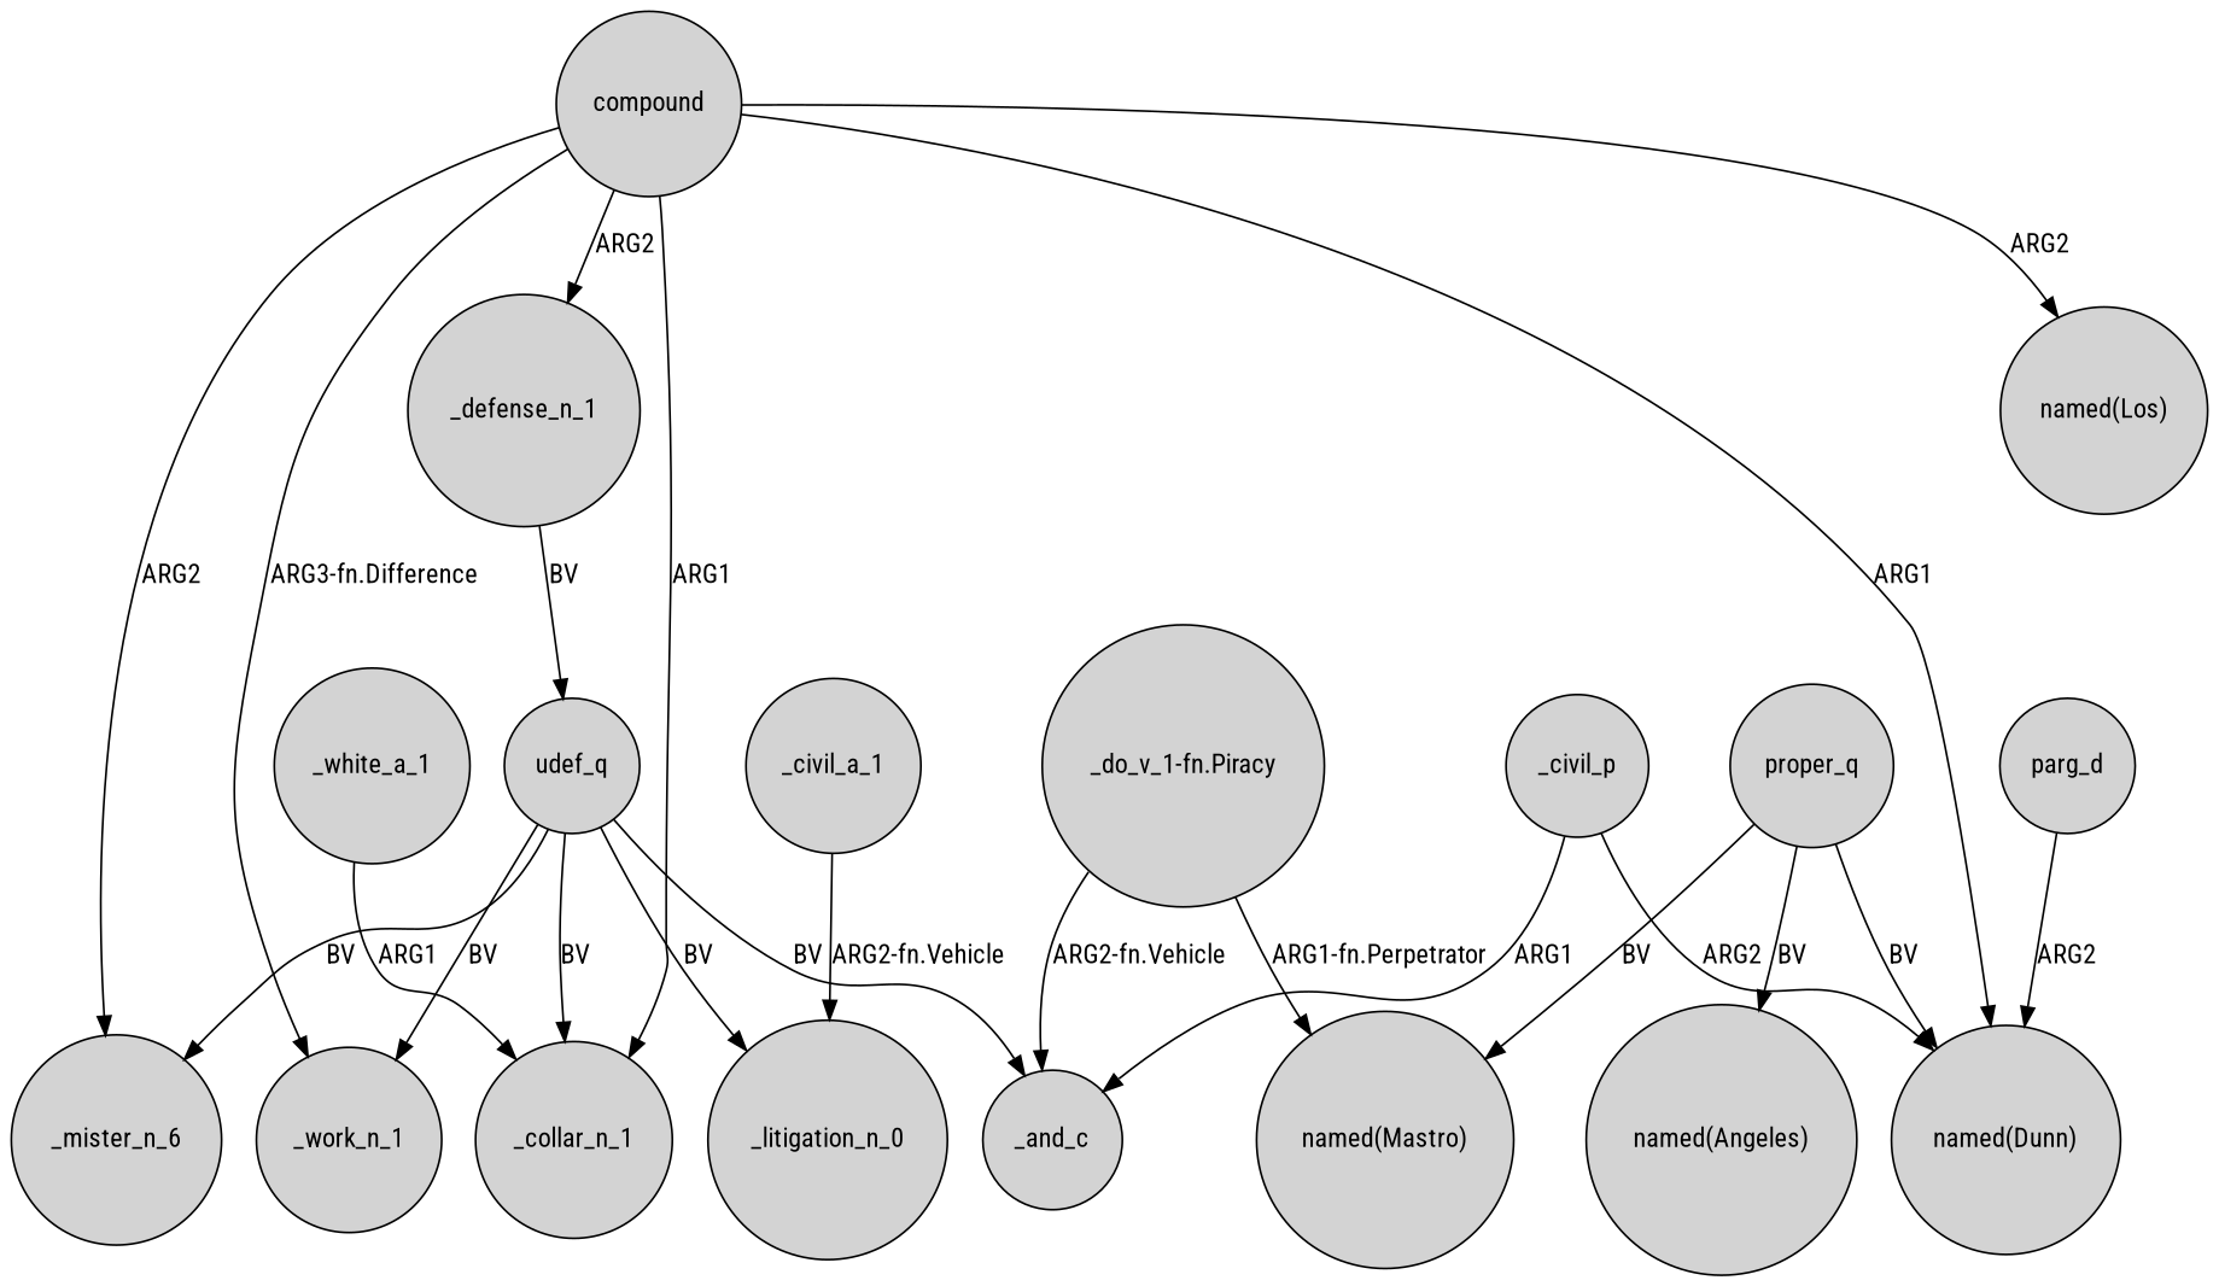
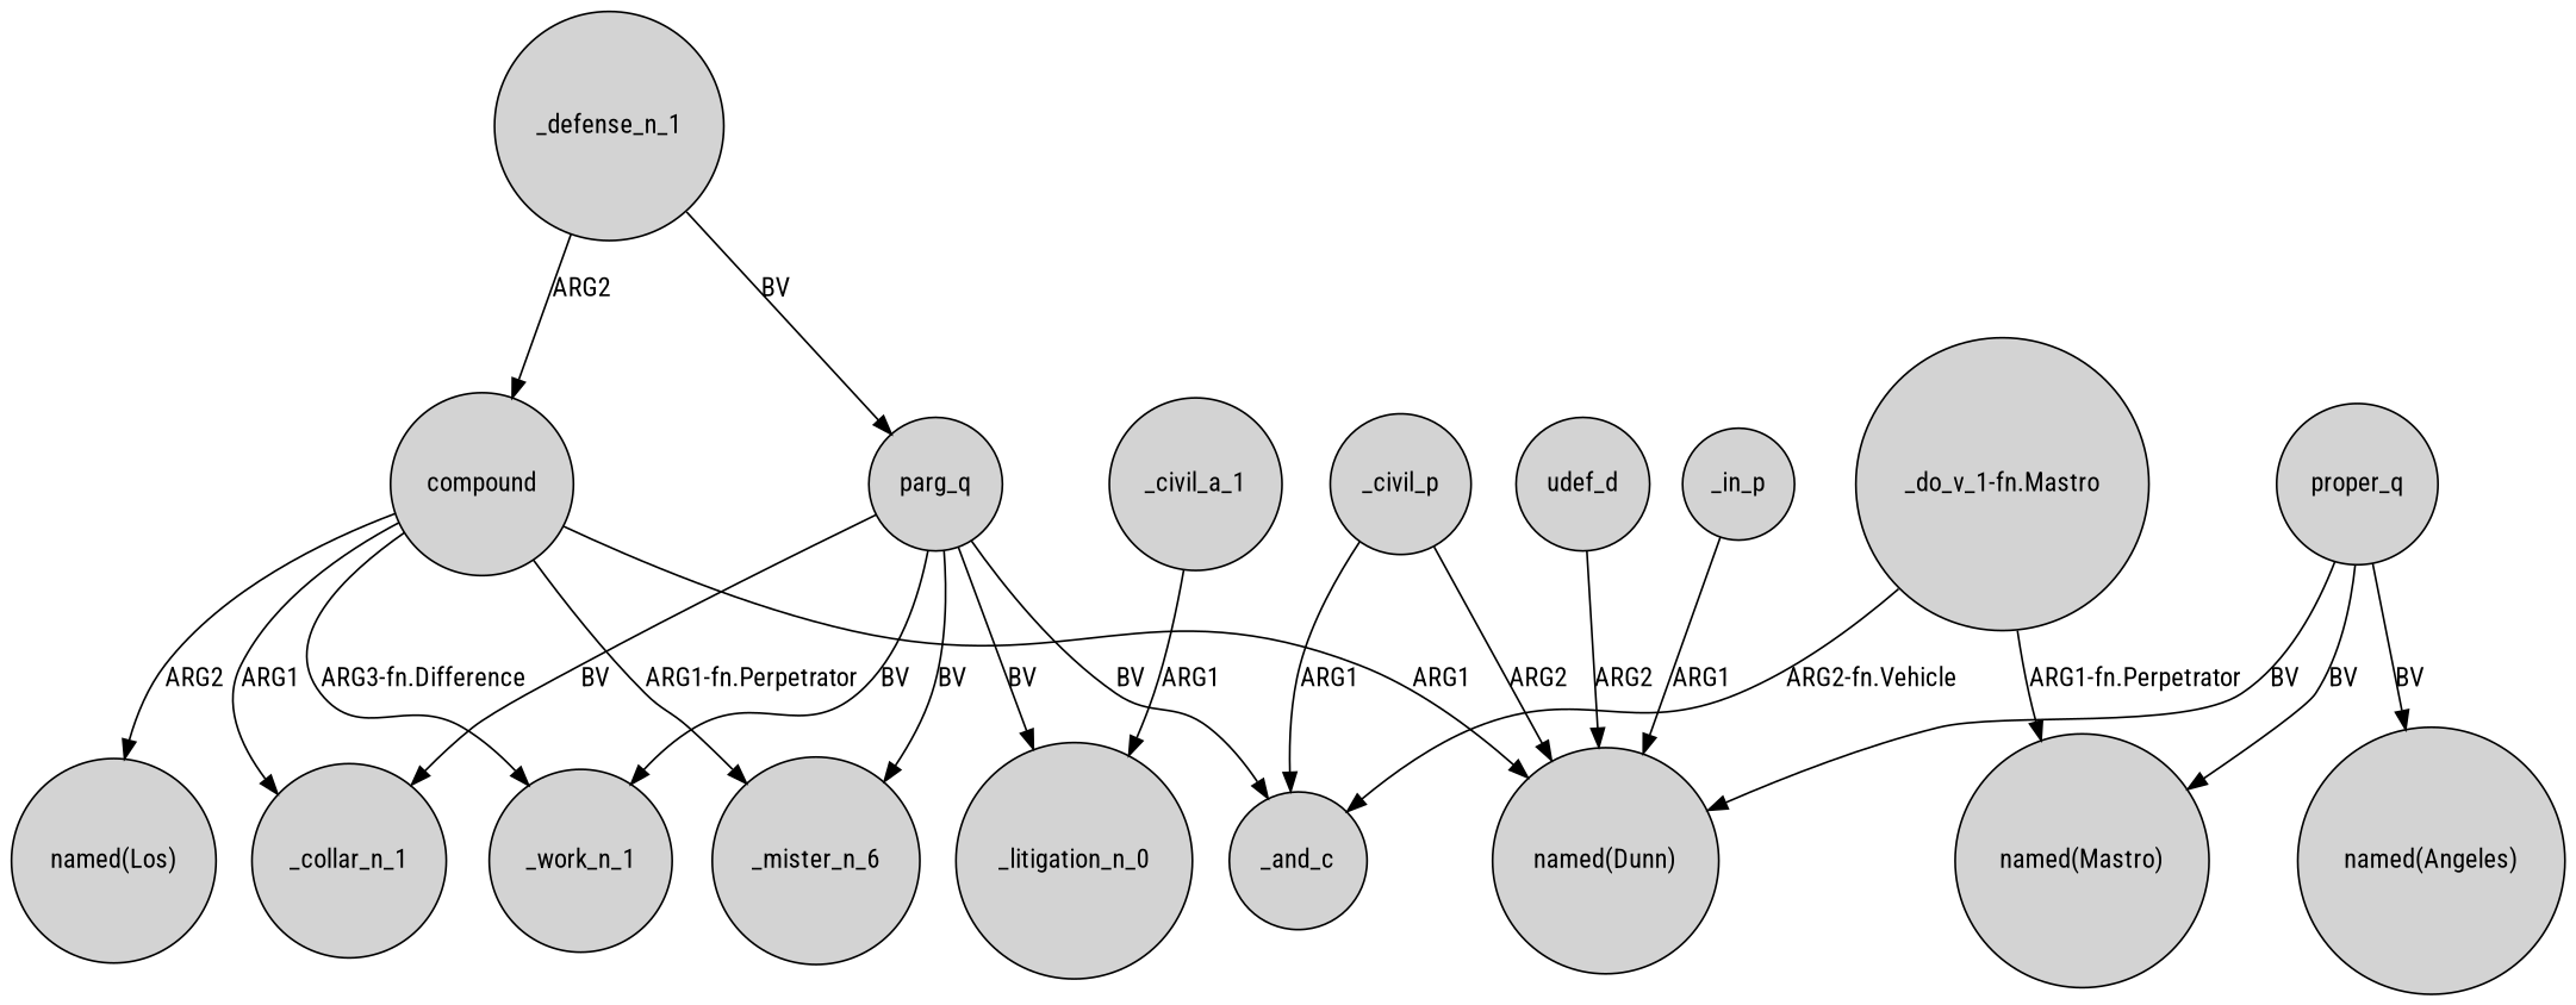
  digraph {
    fontname="Roboto Condensed"
    node [fontname="Roboto Condensed" shape=circle style=filled]
    edge [fontname="Roboto Condensed"]
    n1 [label=_mister_n_6]
    compound
    _work_n_1
    "named(Dunn)"
    _defense_n_1
    "named(Los)"
    _collar_n_1
-   udef_q
+   udef_q [label=parg_q]
    n9 [label=_civil_p]
    _and_c
-   parg_d
+   parg_d [label=udef_d]
+   _in_p
    n13 [label=_litigation_n_0]
    proper_q
    "named(Angeles)"
    "named(Mastro)"
-   "_do_v_1-fn.Piracy"
-   _white_a_1
+   "_do_v_1-fn.Piracy" [label="_do_v_1-fn.Mastro"]
    _civil_a_1
-   compound -> n1 [label=ARG2]
+   compound -> n1 [label="ARG1-fn.Perpetrator"]
    compound -> _work_n_1 [label="ARG3-fn.Difference"]
    compound -> "named(Dunn)" [label=ARG1]
-   compound -> _defense_n_1 [label=ARG2]
+   _defense_n_1 -> compound [label=ARG2]
    compound -> "named(Los)" [label=ARG2]
    compound -> _collar_n_1 [label=ARG1]
    _defense_n_1 -> udef_q [label=BV]
    udef_q -> n1 [label=BV]
    udef_q -> _work_n_1 [label=BV]
    udef_q -> _collar_n_1 [label=BV]
    udef_q -> _and_c [label=BV]
    udef_q -> n13 [label=BV]
    n9 -> "named(Dunn)" [label=ARG2]
    n9 -> _and_c [label=ARG1]
    parg_d -> "named(Dunn)" [label=ARG2]
+   _in_p -> "named(Dunn)" [label=ARG1]
    proper_q -> "named(Dunn)" [label=BV]
    proper_q -> "named(Angeles)" [label=BV]
    proper_q -> "named(Mastro)" [label=BV]
    "_do_v_1-fn.Piracy" -> _and_c [label="ARG2-fn.Vehicle"]
    "_do_v_1-fn.Piracy" -> "named(Mastro)" [label="ARG1-fn.Perpetrator"]
-   _white_a_1 -> _collar_n_1 [label=ARG1]
-   _civil_a_1 -> n13 [label="ARG2-fn.Vehicle"]
+   _civil_a_1 -> n13 [label=ARG1]
  }
